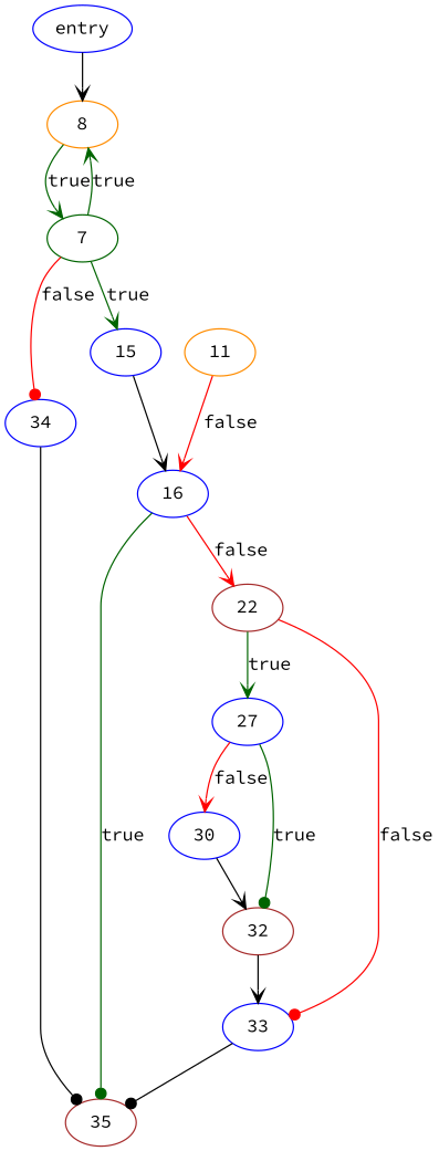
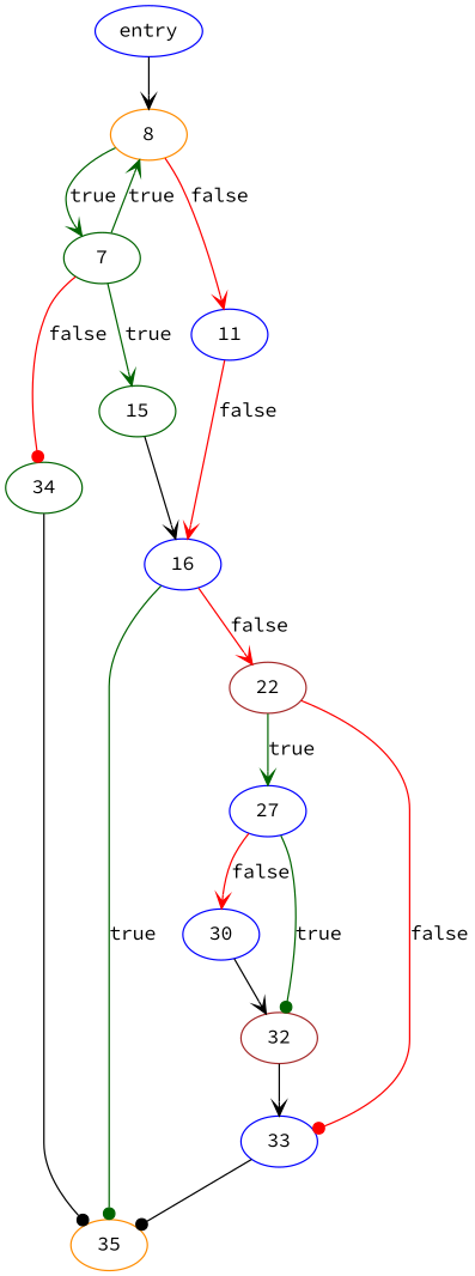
  digraph {
    fontname="Source Code Pro"
    node [color=blue fontname="Source Code Pro"]
    edge [arrowhead=vee fontname="Source Code Pro"]
    n1 [label=entry]
    n2 [color=darkorange label=8]
    7 [color=darkgreen]
-   11 [color=darkorange]
-   34
-   15
+   11
+   34 [color=darkgreen]
+   15 [color=darkgreen]
    16
-   35 [color=brown]
+   35 [color=darkorange]
    22 [color=brown]
    27
    33
    30
    32 [color=brown]
    n1 -> n2
    n2 -> 7 [color=darkgreen label=true]
+   n2 -> 11 [color=red label=false]
    7 -> n2 [color=darkgreen label=true]
    7 -> 34 [arrowhead=dot color=red label=false]
    7 -> 15 [color=darkgreen label=true]
    11 -> 16 [color=red label=false]
    34 -> 35 [arrowhead=dot]
    15 -> 16
    16 -> 35 [arrowhead=dot color=darkgreen label=true]
    16 -> 22 [color=red label=false]
    22 -> 27 [color=darkgreen label=true]
    22 -> 33 [arrowhead=dot color=red label=false]
    27 -> 30 [color=red label=false]
    27 -> 32 [arrowhead=dot color=darkgreen label=true]
    33 -> 35 [arrowhead=dot]
    30 -> 32
    32 -> 33
  }
